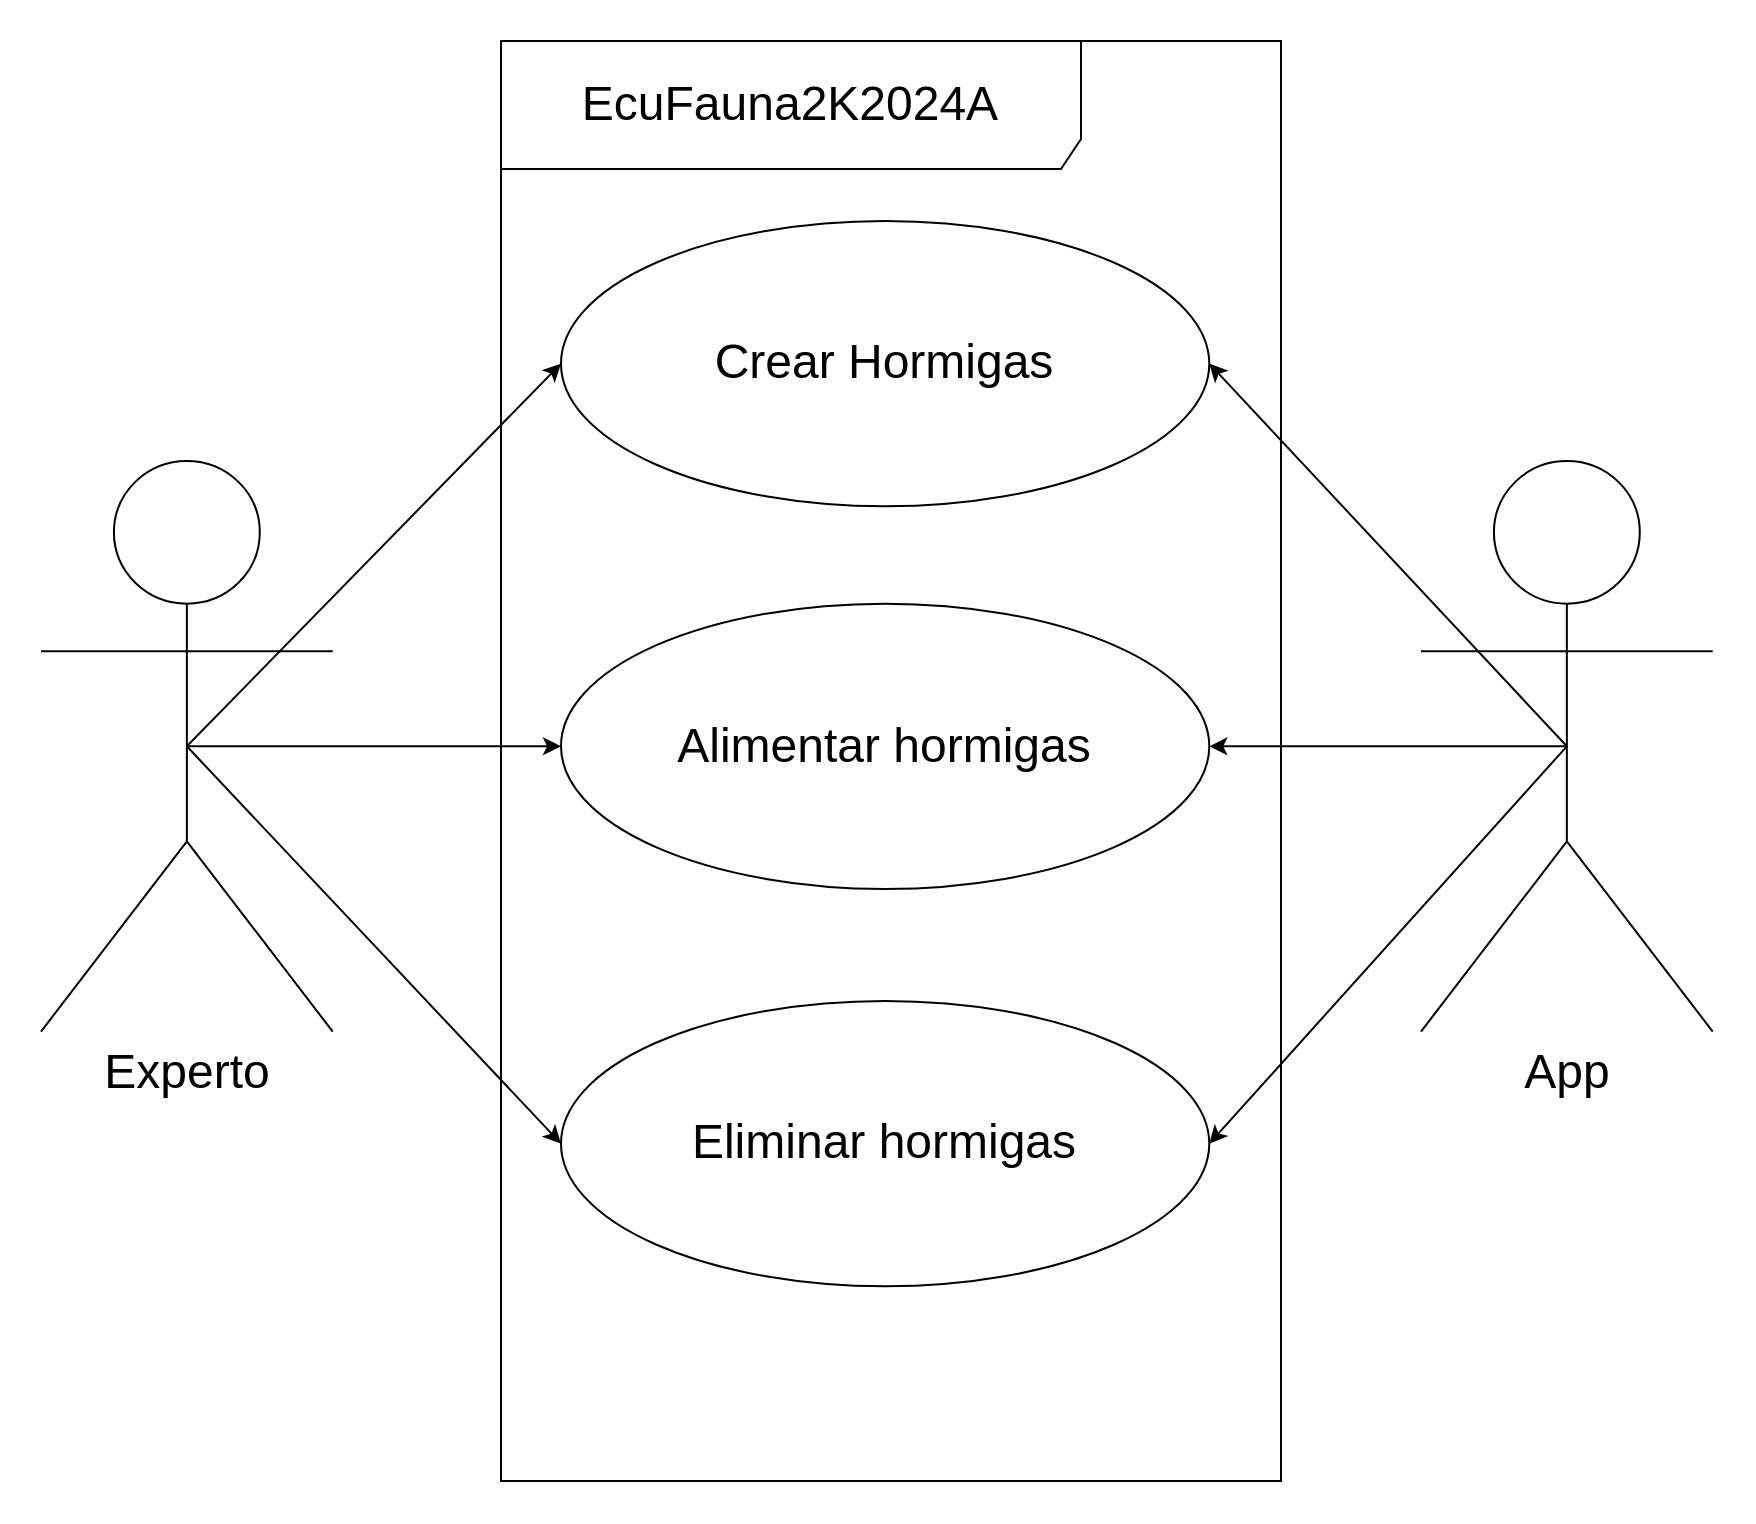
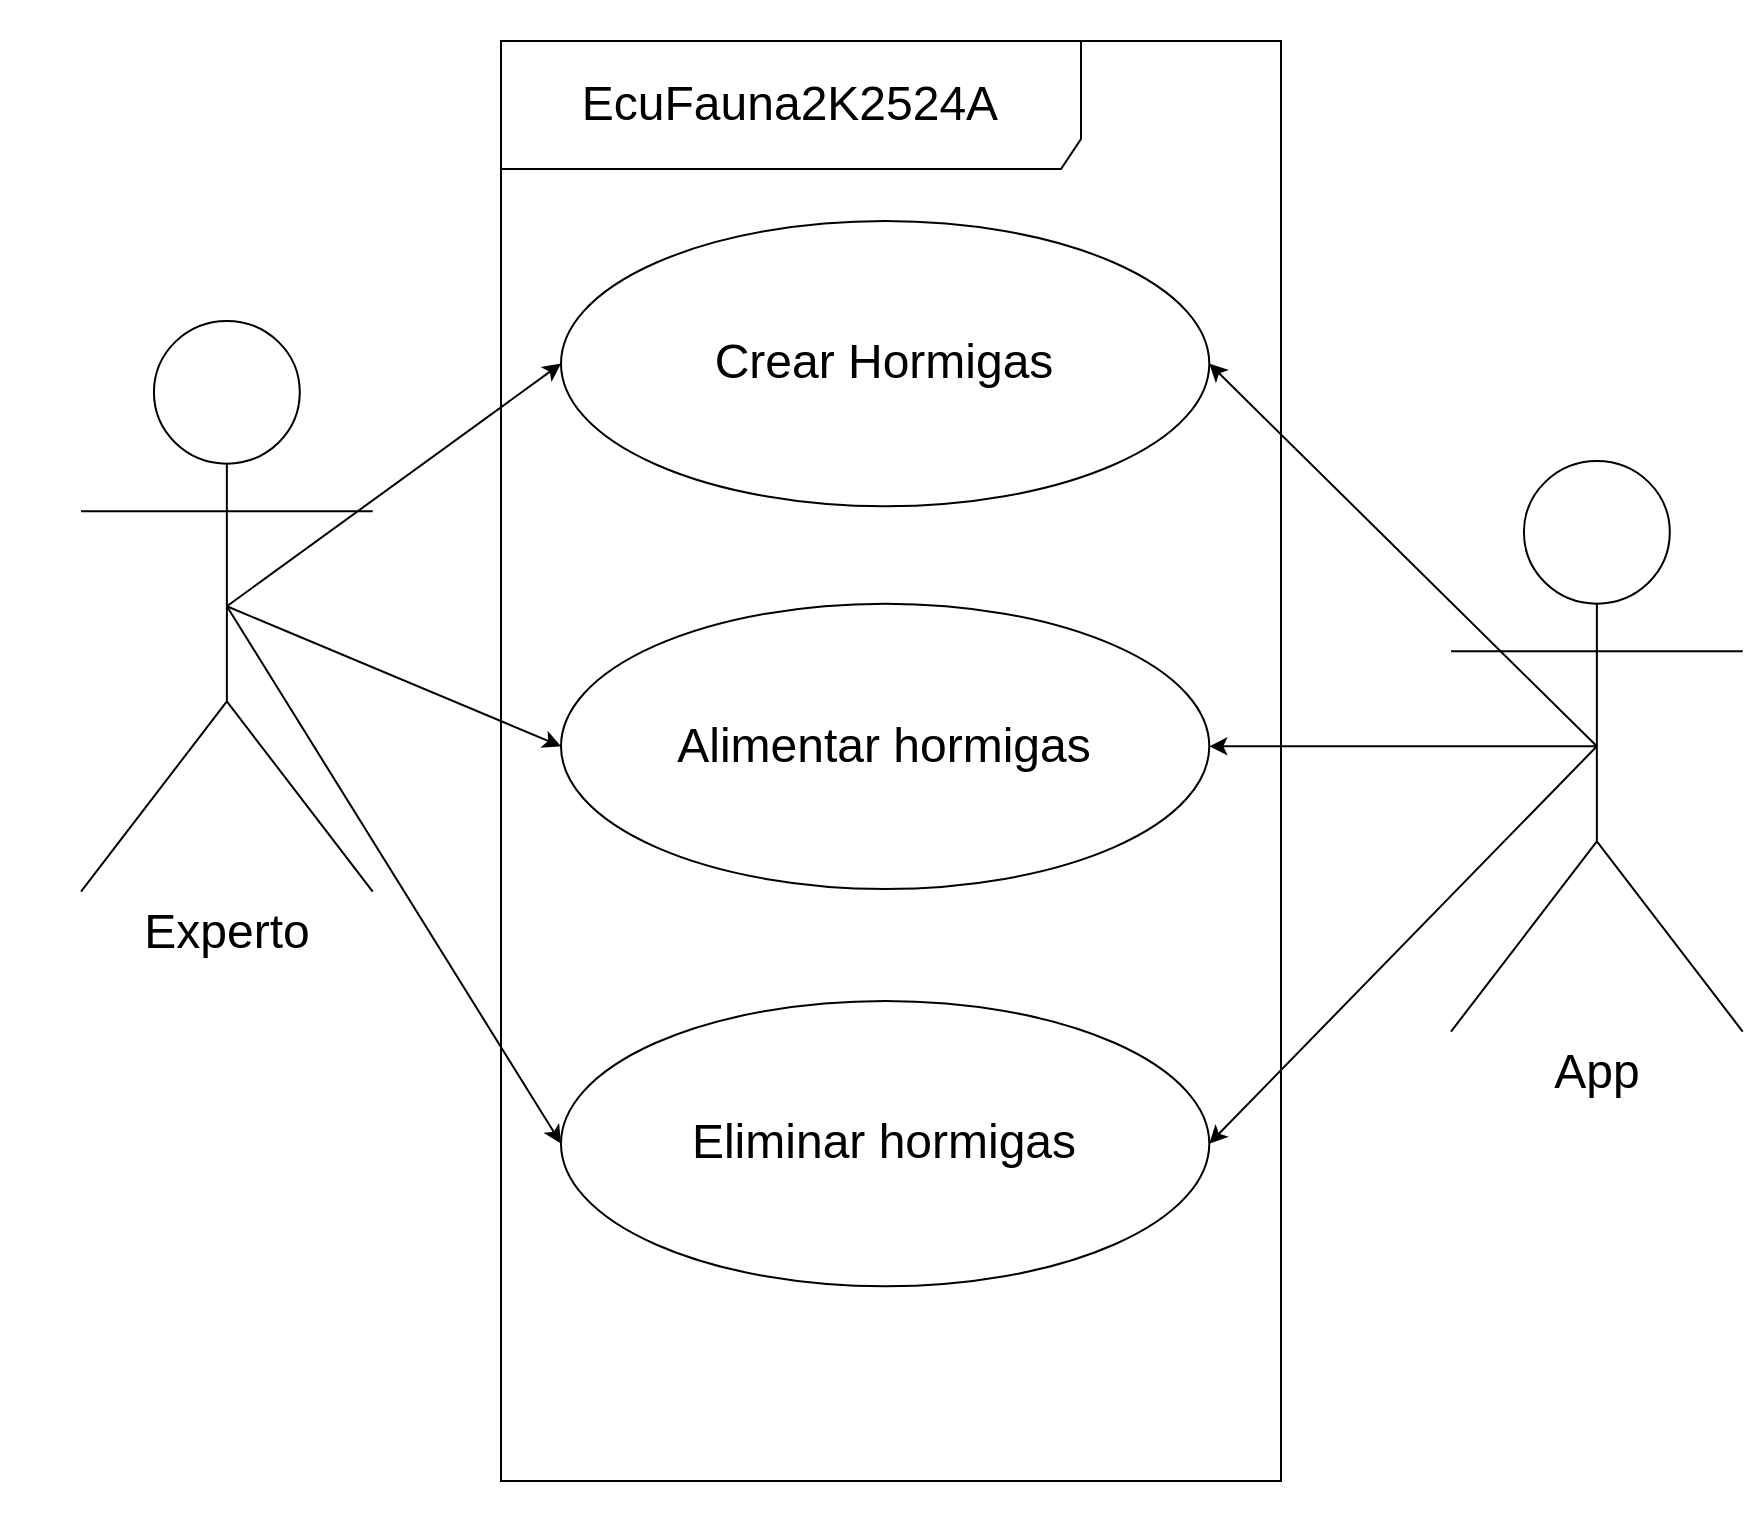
  <mxCell id="0" />
  <mxCell id="1" parent="0" />
  <mxCell id="2" style="edgeStyle=none;html=1;fontSize=24;exitX=0.5;exitY=0.5;exitDx=0;exitDy=0;exitPerimeter=0;entryX=1;entryY=0.5;entryDx=0;entryDy=0;" parent="1" source="4" target="5" edge="1"><mxGeometry relative="1" as="geometry"><mxPoint x="960" y="510" as="targetPoint" /></mxGeometry></mxCell>
  <mxCell id="3" style="edgeStyle=none;html=1;entryX=1;entryY=0.5;entryDx=0;entryDy=0;exitX=0.5;exitY=0.5;exitDx=0;exitDy=0;exitPerimeter=0;" parent="1" source="4" target="11" edge="1"><mxGeometry relative="1" as="geometry"><mxPoint x="1069" y="69" as="targetPoint" /><mxPoint x="1313" y="480" as="sourcePoint" /></mxGeometry></mxCell>
- <mxCell id="4" value="&lt;font style=&quot;font-size: 24px;&quot;&gt;App&lt;/font&gt;" style="shape=umlActor;verticalLabelPosition=bottom;verticalAlign=top;html=1;container=0;" parent="1" vertex="1"><mxGeometry x="709.998" y="230.004" width="145.862" height="285.283" as="geometry" /></mxCell>
+ <mxCell id="4" value="&lt;font style=&quot;font-size: 24px;&quot;&gt;App&lt;/font&gt;" style="shape=umlActor;verticalLabelPosition=bottom;verticalAlign=top;html=1;container=0;" parent="1" vertex="1"><mxGeometry x="724.998" y="230.004" width="145.862" height="285.283" as="geometry" /></mxCell>
  <mxCell id="5" value="&lt;font style=&quot;font-size: 24px;&quot;&gt;Alimentar hormigas&lt;/font&gt;" style="ellipse;whiteSpace=wrap;html=1;container=0;" parent="1" vertex="1"><mxGeometry x="280" y="301.322" width="324.138" height="142.642" as="geometry" /></mxCell>
  <mxCell id="6" style="edgeStyle=none;html=1;entryX=0;entryY=0.5;entryDx=0;entryDy=0;exitX=0.5;exitY=0.5;exitDx=0;exitDy=0;exitPerimeter=0;" parent="1" source="10" target="5" edge="1"><mxGeometry relative="1" as="geometry"><mxPoint x="380" y="500" as="sourcePoint" /></mxGeometry></mxCell>
  <mxCell id="7" value="&lt;font style=&quot;font-size: 24px;&quot;&gt;Eliminar hormigas&lt;/font&gt;" style="ellipse;whiteSpace=wrap;html=1;container=0;" parent="1" vertex="1"><mxGeometry x="280" y="499.996" width="324.138" height="142.642" as="geometry" /></mxCell>
  <mxCell id="8" style="edgeStyle=none;html=1;entryX=0;entryY=0.5;entryDx=0;entryDy=0;exitX=0.5;exitY=0.5;exitDx=0;exitDy=0;exitPerimeter=0;" parent="1" source="10" target="7" edge="1"><mxGeometry relative="1" as="geometry"><mxPoint x="400" y="590" as="sourcePoint" /></mxGeometry></mxCell>
  <mxCell id="9" style="edgeStyle=none;html=1;exitX=0.5;exitY=0.5;exitDx=0;exitDy=0;exitPerimeter=0;entryX=1;entryY=0.5;entryDx=0;entryDy=0;" parent="1" source="4" target="7" edge="1"><mxGeometry relative="1" as="geometry" /></mxCell>
- <mxCell id="10" value="&lt;font style=&quot;font-size: 24px;&quot;&gt;Experto&lt;/font&gt;" style="shape=umlActor;verticalLabelPosition=bottom;verticalAlign=top;html=1;container=0;" parent="1" vertex="1"><mxGeometry x="20" y="230.003" width="145.862" height="285.283" as="geometry" /></mxCell>
+ <mxCell id="10" value="&lt;font style=&quot;font-size: 24px;&quot;&gt;Experto&lt;/font&gt;" style="shape=umlActor;verticalLabelPosition=bottom;verticalAlign=top;html=1;container=0;" parent="1" vertex="1"><mxGeometry x="40" y="160.003" width="145.862" height="285.283" as="geometry" /></mxCell>
  <mxCell id="11" value="&lt;font style=&quot;font-size: 24px;&quot;&gt;Crear Hormigas&lt;/font&gt;" style="ellipse;whiteSpace=wrap;html=1;container=0;" parent="1" vertex="1"><mxGeometry x="280" y="109.996" width="324.138" height="142.642" as="geometry" /></mxCell>
- <mxCell id="12" value="&lt;font style=&quot;font-size: 24px;&quot;&gt;EcuFauna2K2024A&lt;/font&gt;" style="shape=umlFrame;whiteSpace=wrap;html=1;width=290;height=64;container=0;" parent="1" vertex="1"><mxGeometry x="250" y="20" width="390" height="720" as="geometry" /></mxCell>
+ <mxCell id="12" value="&lt;font style=&quot;font-size: 24px;&quot;&gt;EcuFauna2K2524A&lt;/font&gt;" style="shape=umlFrame;whiteSpace=wrap;html=1;width=290;height=64;container=0;" parent="1" vertex="1"><mxGeometry x="250" y="20" width="390" height="720" as="geometry" /></mxCell>
  <mxCell id="13" style="edgeStyle=none;html=1;entryX=0;entryY=0.5;entryDx=0;entryDy=0;exitX=0.5;exitY=0.5;exitDx=0;exitDy=0;exitPerimeter=0;" edge="1" parent="1" source="10" target="11"><mxGeometry relative="1" as="geometry"><mxPoint x="292.931" y="286.835" as="sourcePoint" /><mxPoint x="640" y="295.793" as="targetPoint" /></mxGeometry></mxCell>
